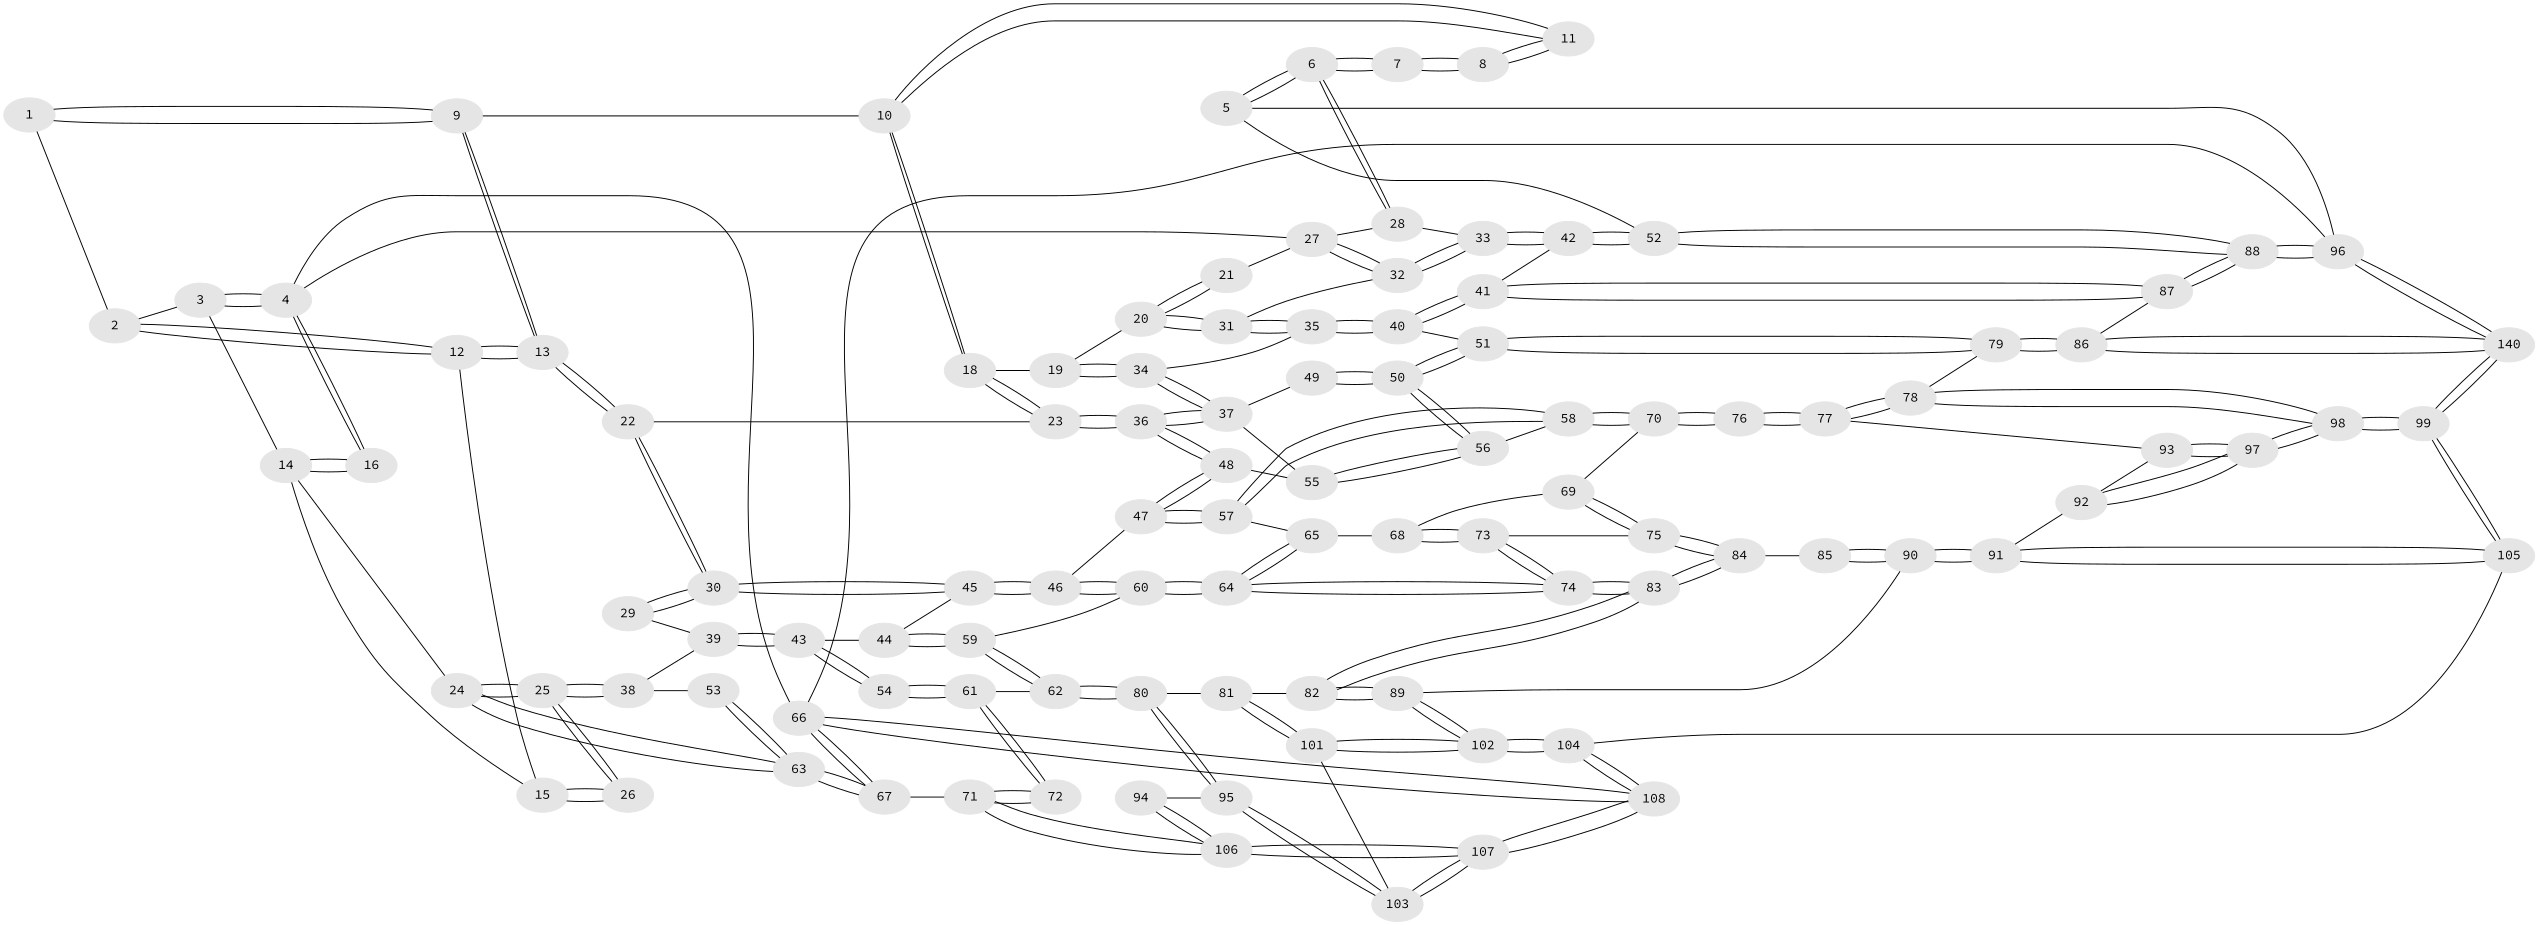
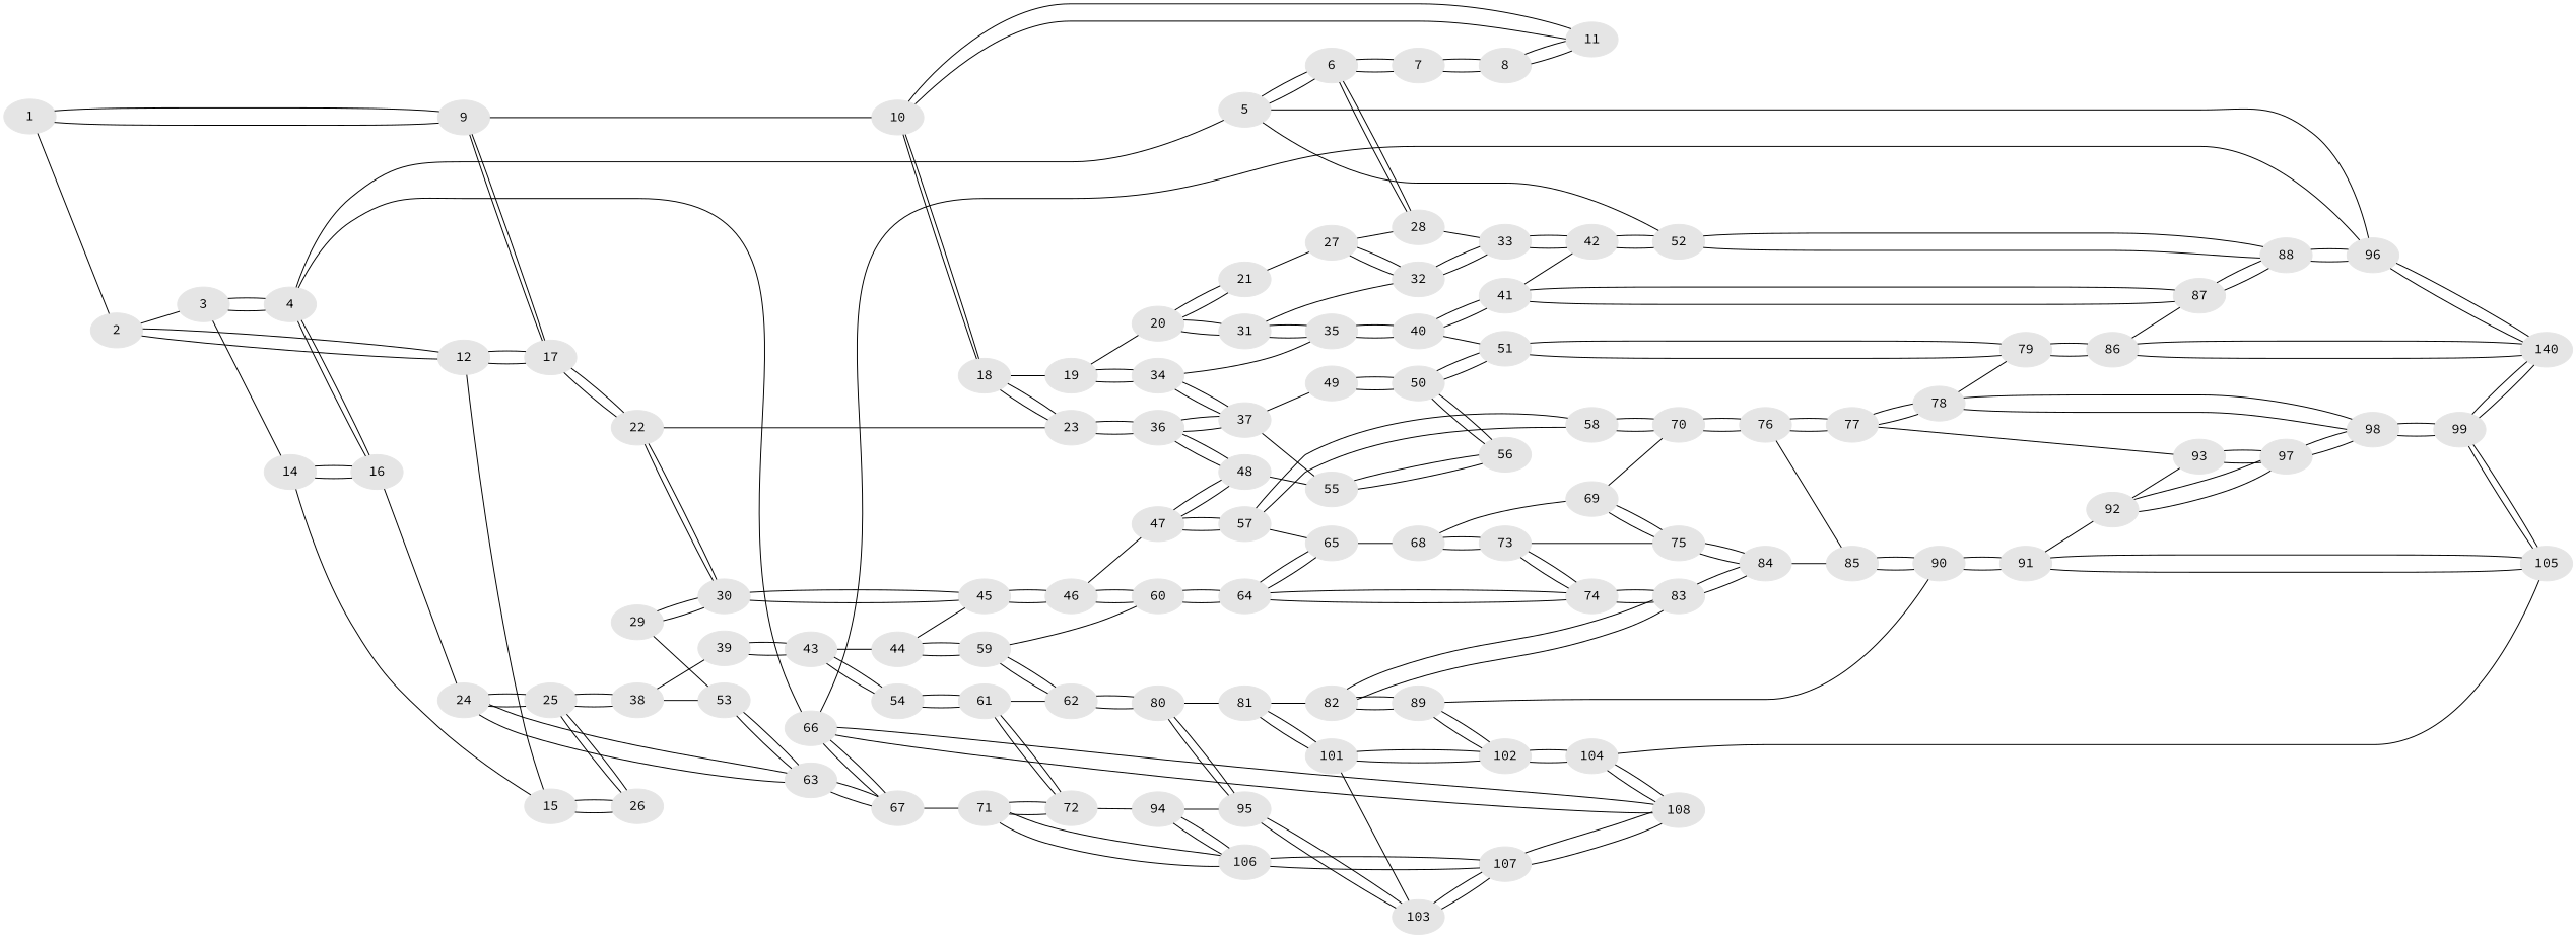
  graph {
    fontname="Source Code Pro"
    rankdir=LR
    node [color=gray90 fontname="Source Code Pro" style=filled]
    edge [fontname="Source Code Pro"]
    1
    2
    9
    3
    12
    10
-   13
+   13 [label=17]
    4
    14
    15
    5
    16
    66
    6
    52
    96
    24
    67
    108
    7
    28
    88
    n23 [label=140]
    8
    33
    11
    18
    22
    19
    23
    26
    30
    25
    63
    21
    27
    20
    34
    36
    31
    35
    37
    32
    45
    48
    38
    39
    53
    29
    42
    43
    46
    40
    49
    55
    41
    51
    50
    44
    54
    87
    79
    59
    61
    60
    62
    47
    57
    64
    58
    65
    56
    86
    72
    70
    68
    76
    80
    74
    94
    81
    95
    71
    83
    69
    73
    106
    75
    84
    77
    85
    107
    78
    93
    90
    98
    97
    99
    82
    101
    103
    89
    102
    91
    104
    92
    105
    1 -- 2
    1 -- 9
    1 -- 9
    2 -- 3
    2 -- 12
    2 -- 12
    9 -- 10
    9 -- 13
    9 -- 13
    3 -- 4
    3 -- 4
    3 -- 14
    12 -- 13
    12 -- 13
    12 -- 15
    10 -- 11
    10 -- 11
    10 -- 18
    10 -- 18
    13 -- 22
    13 -- 22
-   4 -- 27
+   4 -- 5
    4 -- 16
    4 -- 16
    4 -- 66
    14 -- 15
    14 -- 16
    14 -- 16
    15 -- 26
    15 -- 26
    5 -- 6
    5 -- 6
    5 -- 52
    5 -- 96
-   14 -- 24
+   16 -- 24
    66 -- 96
    66 -- 67
    66 -- 67
    66 -- 108
    66 -- 108
    6 -- 7
    6 -- 7
    6 -- 28
    6 -- 28
    52 -- 88
    52 -- 88
    96 -- n23
    96 -- n23
    24 -- 25
    24 -- 25
    24 -- 63
    24 -- 63
    67 -- 71
    7 -- 8
    7 -- 8
    28 -- 33
    88 -- 96
    88 -- 96
    8 -- 11
    8 -- 11
    33 -- 42
    33 -- 42
    18 -- 19
    18 -- 23
    18 -- 23
    22 -- 23
    22 -- 30
    22 -- 30
    19 -- 20
    19 -- 34
    19 -- 34
    23 -- 36
    23 -- 36
    30 -- 45
    30 -- 45
    25 -- 26
    25 -- 26
    25 -- 38
    25 -- 38
    63 -- 67
    63 -- 67
    21 -- 27
    27 -- 28
    27 -- 32
    27 -- 32
    20 -- 21
    20 -- 21
    20 -- 31
    20 -- 31
    34 -- 35
    34 -- 37
    34 -- 37
    36 -- 37
    36 -- 37
    36 -- 48
    36 -- 48
    31 -- 35
    31 -- 35
    31 -- 32
    35 -- 40
    35 -- 40
    37 -- 49
    37 -- 55
    32 -- 33
    32 -- 33
    45 -- 46
    45 -- 46
    48 -- 55
    38 -- 39
    38 -- 53
    39 -- 43
    39 -- 43
    53 -- 63
    53 -- 63
    29 -- 30
    29 -- 30
-   29 -- 39
+   29 -- 53
    42 -- 52
    42 -- 52
    43 -- 44
    43 -- 54
    43 -- 54
    46 -- 60
    46 -- 60
    46 -- 47
    40 -- 41
    40 -- 41
    40 -- 51
    49 -- 50
    49 -- 50
    55 -- 56
    55 -- 56
    41 -- 42
    41 -- 87
    41 -- 87
    51 -- 79
    51 -- 79
    50 -- 51
    50 -- 51
    50 -- 56
    50 -- 56
    44 -- 45
    44 -- 59
    44 -- 59
    54 -- 61
    54 -- 61
    87 -- 88
    87 -- 88
    79 -- 86
    79 -- 86
    59 -- 60
    59 -- 62
    59 -- 62
    61 -- 62
    61 -- 72
    61 -- 72
    60 -- 64
    60 -- 64
    62 -- 80
    62 -- 80
    47 -- 48
    47 -- 48
    47 -- 57
    47 -- 57
    57 -- 58
    57 -- 58
    57 -- 65
    64 -- 65
    64 -- 65
    64 -- 74
    64 -- 74
    58 -- 70
    58 -- 70
    65 -- 68
-   56 -- 58
    86 -- n23
    86 -- n23
    86 -- 87
+   72 -- 94
    70 -- 76
    70 -- 76
    68 -- 69
    68 -- 73
    68 -- 73
    76 -- 77
    76 -- 77
+   76 -- 85
    80 -- 81
    80 -- 95
    80 -- 95
    74 -- 83
    74 -- 83
    94 -- 95
    94 -- 106
    94 -- 106
    81 -- 82
    81 -- 101
    81 -- 101
    95 -- 103
    95 -- 103
    71 -- 72
    71 -- 72
    71 -- 106
    71 -- 106
    83 -- 84
    83 -- 84
    69 -- 70
    69 -- 75
    69 -- 75
    73 -- 74
    73 -- 74
    73 -- 75
    106 -- 107
    106 -- 107
    75 -- 84
    75 -- 84
    84 -- 85
    77 -- 78
    77 -- 78
    77 -- 93
    85 -- 90
    85 -- 90
    107 -- 108
    107 -- 108
    78 -- 79
    78 -- 98
    78 -- 98
    93 -- 97
    93 -- 97
    90 -- 91
    90 -- 91
    98 -- 99
    98 -- 99
    97 -- 98
    97 -- 98
    99 -- n23
    99 -- n23
    99 -- 105
    99 -- 105
    82 -- 83
    82 -- 83
    82 -- 89
    82 -- 89
    101 -- 103
    101 -- 102
    101 -- 102
    103 -- 107
    103 -- 107
    89 -- 90
    89 -- 102
    89 -- 102
    102 -- 104
    102 -- 104
    91 -- 92
    91 -- 105
    91 -- 105
    104 -- 108
    104 -- 108
    104 -- 105
    92 -- 93
    92 -- 97
    92 -- 97
  }
